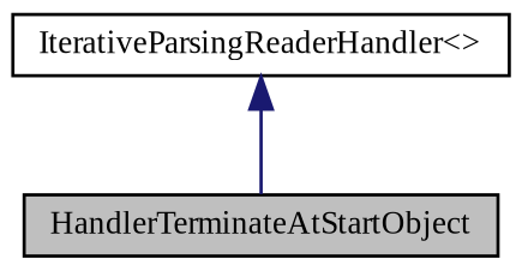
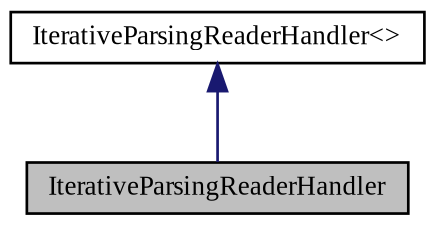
  digraph {
    fontname="Liberation Serif"
    node [color=black fontname="Liberation Serif" fontsize=10 shape=record style=filled]
-   n1 [fillcolor=grey75 fontcolor=black height=0.2 label=HandlerTerminateAtStartObject width=0.4]
+   n1 [fillcolor=grey75 fontcolor=black height=0.2 label=IterativeParsingReaderHandler width=0.4]
    n2 [fillcolor=white height=0.2 label="IterativeParsingReaderHandler\<\>" width=0.4]
    n2 -> n1 [color=midnightblue dir=back fontname="Liberation Serif" fontsize=10 labelfontname=Helvetica labelfontsize=10 style=solid]
  }
